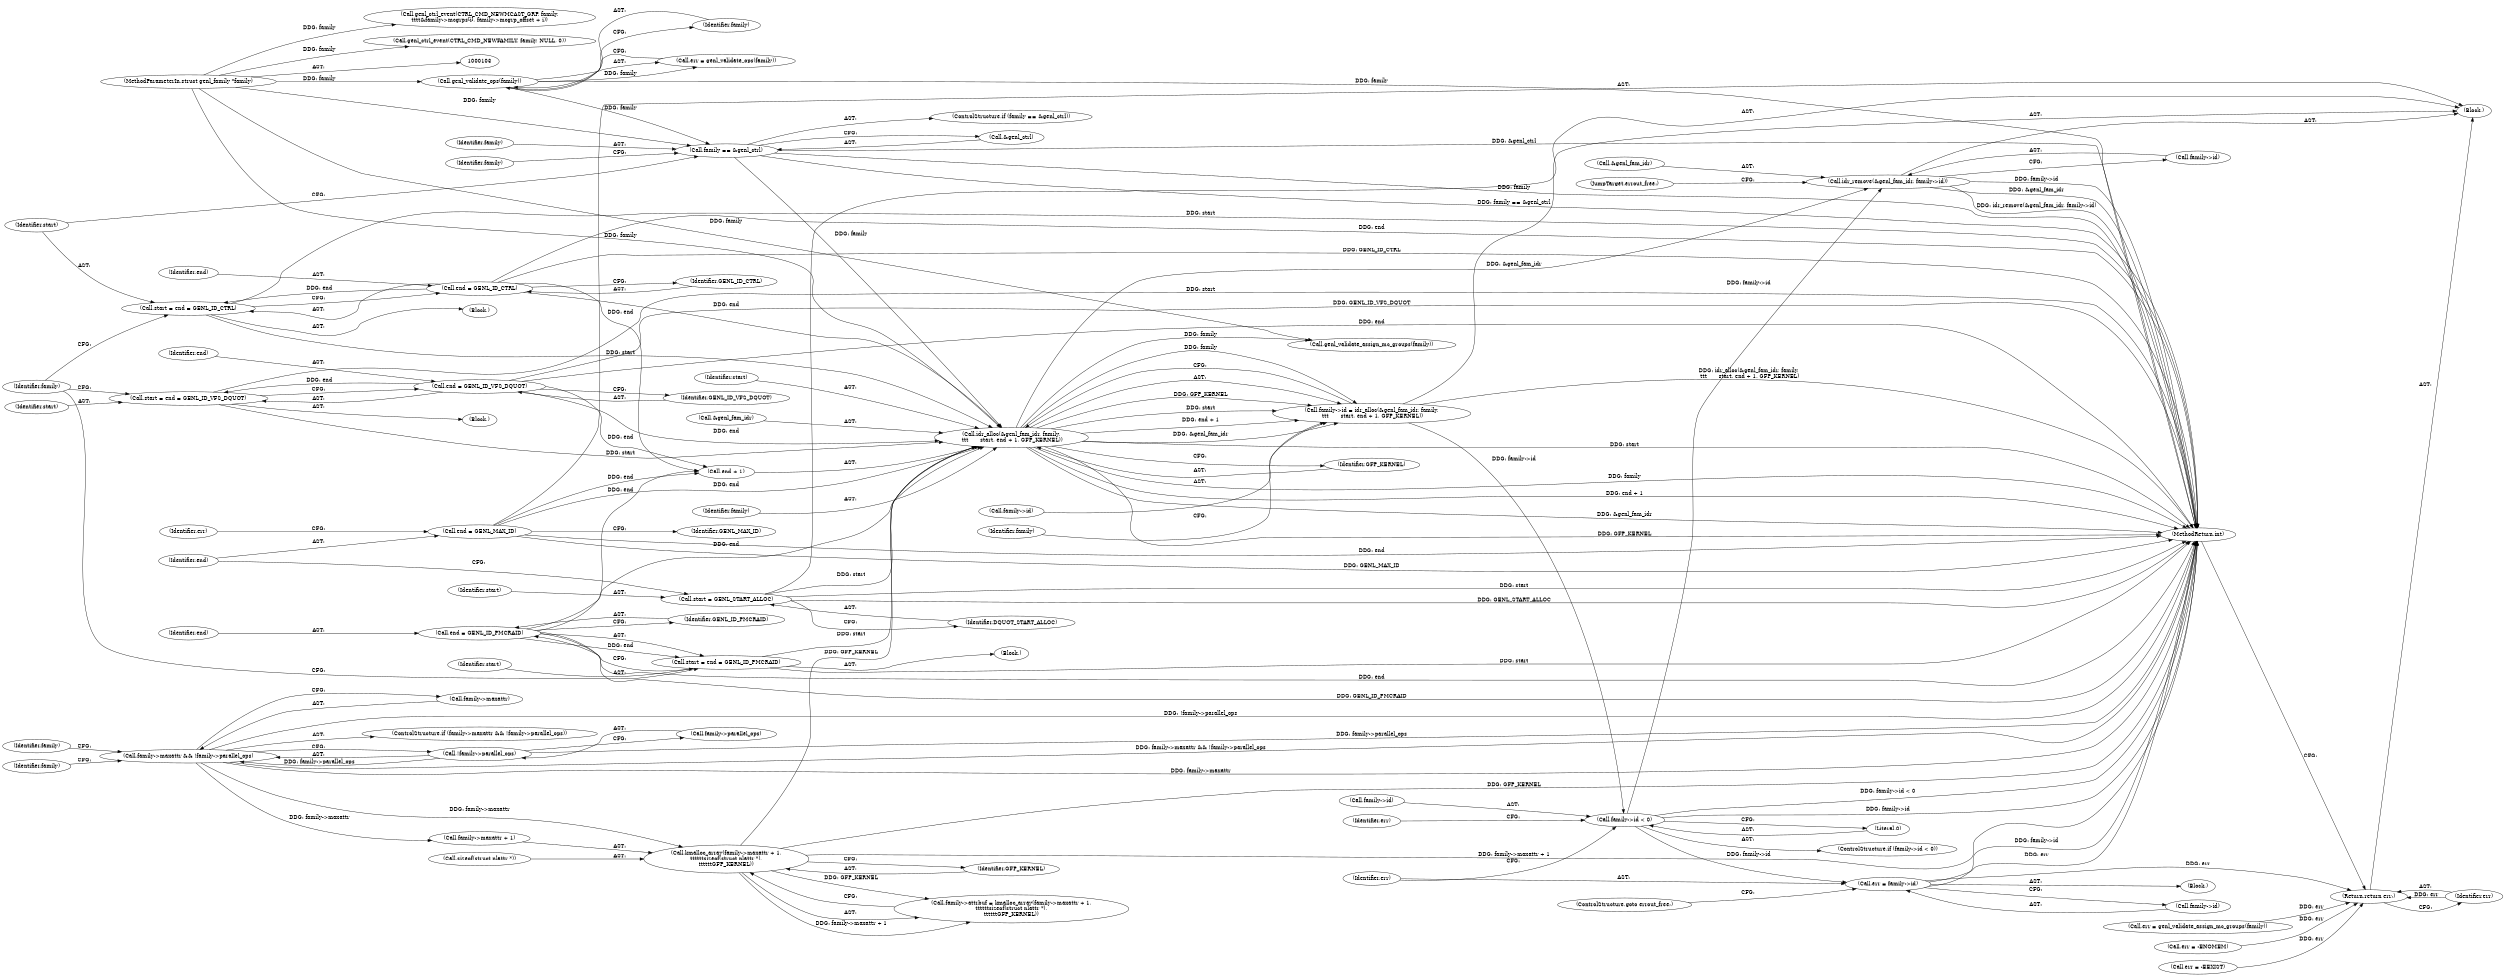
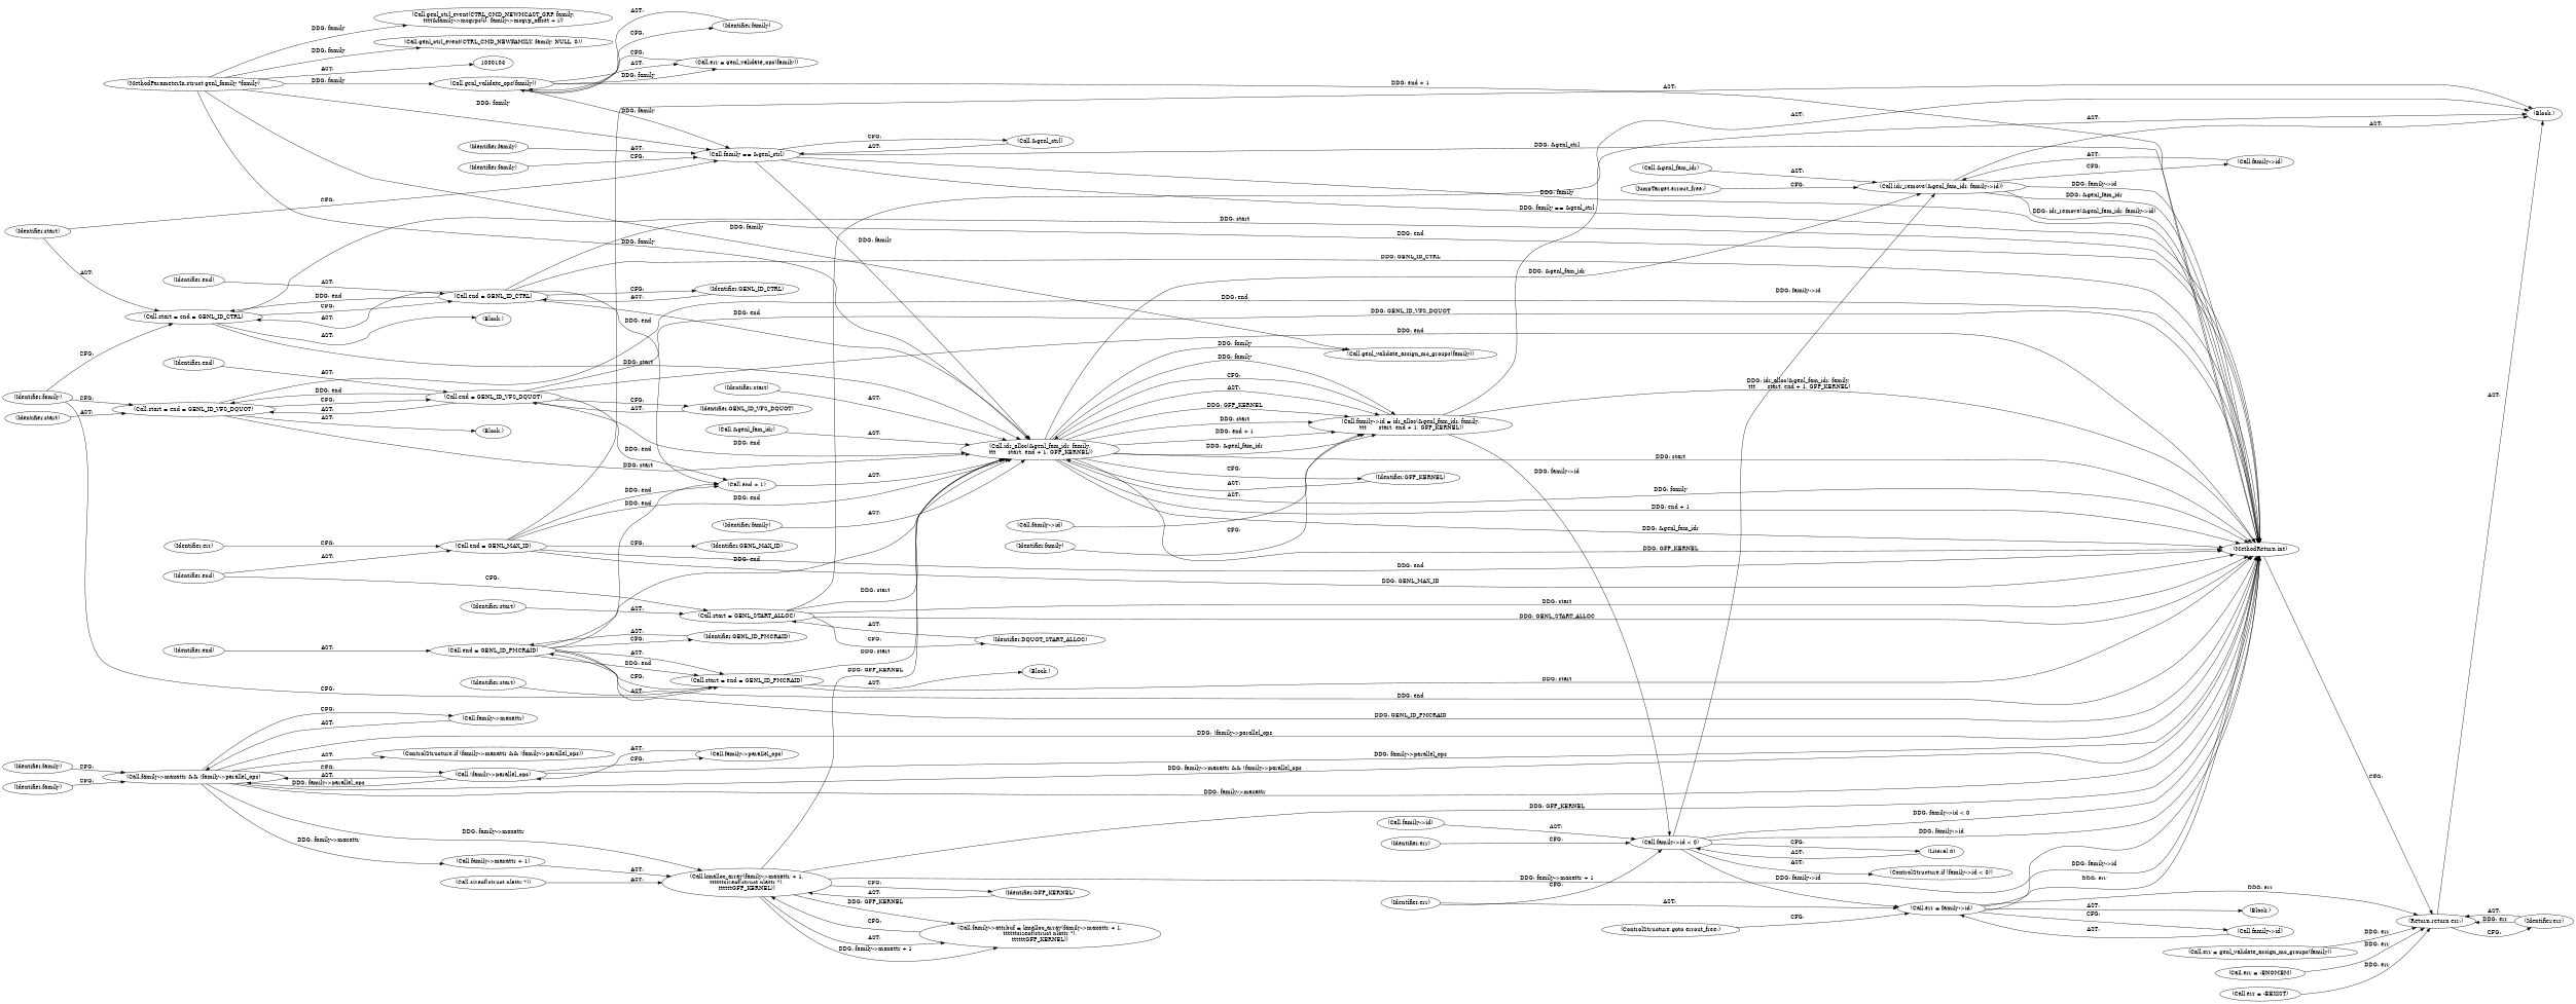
  digraph {
    rankdir=LR
    n1 [label="(Call,family->id < 0)"]
    n2 [label="(Call,err = family->id)"]
    n3 [label="(Call,idr_remove(&genl_fam_idr, family->id))"]
    n4 [label="(Literal,0)"]
    n5 [label="(MethodReturn,int)"]
    n6 [label="(ControlStructure,if (family->id < 0))"]
    n7 [label="(Return,return err;)"]
    n8 [label="(Block,)"]
    n9 [label="(Call,family->id)"]
    n10 [label="(Block,)"]
    n11 [label="(Call,family->id)"]
    n12 [label="(Call,family->id = idr_alloc(&genl_fam_idr, family,\n \t\t\t       start, end + 1, GFP_KERNEL))"]
    n13 [label="(Call,idr_alloc(&genl_fam_idr, family,\n \t\t\t       start, end + 1, GFP_KERNEL))"]
    n14 [label="(Identifier,GFP_KERNEL)"]
    n15 [label="(Call,genl_validate_assign_mc_groups(family))"]
    n16 [label="(Call,family == &genl_ctrl)"]
-   n17 [label="(ControlStructure,if (family == &genl_ctrl))"]
    n18 [label="(Call,&genl_ctrl)"]
    n19 [label="(Call,genl_validate_ops(family))"]
    n20 [label="(Call,err = genl_validate_ops(family))"]
    n21 [label="(Identifier,family)"]
    n22 [label="(MethodParameterIn,struct genl_family *family)"]
    n23 [label="(Call,genl_ctrl_event(CTRL_CMD_NEWMCAST_GRP, family,\n\t\t\t\t&family->mcgrps[i], family->mcgrp_offset + i))"]
    n24 [label="(Call,genl_ctrl_event(CTRL_CMD_NEWFAMILY, family, NULL, 0))"]
    1000103
    n26 [label="(Call,start = end = GENL_ID_PMCRAID)"]
    n27 [label="(Call,end = GENL_ID_PMCRAID)"]
    n28 [label="(Block,)"]
    n29 [label="(Call,end + 1)"]
    n30 [label="(Identifier,GENL_ID_PMCRAID)"]
    n31 [label="(Call,start = end = GENL_ID_CTRL)"]
    n32 [label="(Call,end = GENL_ID_CTRL)"]
    n33 [label="(Block,)"]
    n34 [label="(Identifier,GENL_ID_CTRL)"]
    n35 [label="(Call,start = GENL_START_ALLOC)"]
    n36 [label="(Identifier,DQUOT_START_ALLOC)"]
    n37 [label="(Call,start = end = GENL_ID_VFS_DQUOT)"]
    n38 [label="(Call,end = GENL_ID_VFS_DQUOT)"]
    n39 [label="(Block,)"]
    n40 [label="(Identifier,GENL_ID_VFS_DQUOT)"]
    n41 [label="(Call,end = GENL_MAX_ID)"]
    n42 [label="(Identifier,GENL_MAX_ID)"]
    n43 [label="(Call,kmalloc_array(family->maxattr + 1,\n\t\t\t\t\t\tsizeof(struct nlattr *),\n\t\t\t\t\t\tGFP_KERNEL))"]
    n44 [label="(Identifier,GFP_KERNEL)"]
    n45 [label="(Call,family->attrbuf = kmalloc_array(family->maxattr + 1,\n\t\t\t\t\t\tsizeof(struct nlattr *),\n\t\t\t\t\t\tGFP_KERNEL))"]
    n46 [label="(Call,family->maxattr && !family->parallel_ops)"]
    n47 [label="(Call,!family->parallel_ops)"]
    n48 [label="(Call,family->maxattr)"]
    n49 [label="(Call,family->maxattr + 1)"]
    n50 [label="(ControlStructure,if (family->maxattr && !family->parallel_ops))"]
    n51 [label="(Call,family->parallel_ops)"]
    n52 [label="(Identifier,err)"]
    n53 [label="(Identifier,start)"]
    n54 [label="(Identifier,family)"]
    n55 [label="(Identifier,err)"]
    n56 [label="(Identifier,family)"]
    n57 [label="(Call,family->id)"]
    n58 [label="(Call,err = genl_validate_assign_mc_groups(family))"]
    n59 [label="(Identifier,end)"]
    n60 [label="(ControlStructure,goto errout_free;)"]
    n61 [label="(Call,&genl_fam_idr)"]
    n62 [label="(Identifier,end)"]
    n63 [label="(Call,sizeof(struct nlattr *))"]
    n64 [label="(Identifier,start)"]
    n65 [label="(Identifier,family)"]
    n66 [label="(Identifier,family)"]
    n67 [label="(Call,&genl_fam_idr)"]
    n68 [label="(Call,err = -ENOMEM)"]
    n69 [label="(Identifier,start)"]
    n70 [label="(Identifier,family)"]
    n71 [label="(Call,err = -EEXIST)"]
    n72 [label="(Identifier,end)"]
    n73 [label="(Identifier,err)"]
    n74 [label="(Identifier,start)"]
    n75 [label="(Identifier,err)"]
    n76 [label="(Call,family->id)"]
    n77 [label="(Identifier,family)"]
    n78 [label="(Identifier,start)"]
    n79 [label="(Identifier,end)"]
    n80 [label="(Identifier,family)"]
    n81 [label="(JumpTarget,errout_free:)"]
    n1 -> n2 [label="DDG: family->id"]
    n1 -> n3 [label="DDG: family->id"]
    n1 -> n4 [label="CFG: "]
    n1 -> n5 [label="DDG: family->id"]
    n1 -> n5 [label="DDG: family->id < 0"]
    n1 -> n6 [label="AST: "]
    n2 -> n5 [label="DDG: err"]
    n2 -> n5 [label="DDG: family->id"]
    n2 -> n7 [label="DDG: err"]
    n2 -> n8 [label="AST: "]
    n2 -> n9 [label="CFG: "]
    n3 -> n5 [label="DDG: &genl_fam_idr"]
    n3 -> n5 [label="DDG: idr_remove(&genl_fam_idr, family->id)"]
    n3 -> n5 [label="DDG: family->id"]
    n3 -> n10 [label="AST: "]
    n3 -> n11 [label="CFG: "]
    n4 -> n1 [label="AST: "]
    n5 -> n7 [label="CFG: "]
    n7 -> n10 [label="AST: "]
    n7 -> n52 [label="CFG: "]
    n9 -> n2 [label="AST: "]
    n11 -> n3 [label="AST: "]
    n12 -> n1 [label="DDG: family->id"]
    n12 -> n5 [label="DDG: idr_alloc(&genl_fam_idr, family,\n \t\t\t       start, end + 1, GFP_KERNEL)"]
    n12 -> n10 [label="AST: "]
    n12 -> n13 [label="CFG: "]
    n13 -> n3 [label="DDG: &genl_fam_idr"]
    n13 -> n5 [label="DDG: start"]
    n13 -> n5 [label="DDG: family"]
    n13 -> n5 [label="DDG: end + 1"]
    n13 -> n5 [label="DDG: &genl_fam_idr"]
    n13 -> n5 [label="DDG: GFP_KERNEL"]
    n13 -> n12 [label="AST: "]
    n13 -> n12 [label="DDG: GFP_KERNEL"]
    n13 -> n12 [label="DDG: start"]
    n13 -> n12 [label="DDG: end + 1"]
    n13 -> n12 [label="DDG: &genl_fam_idr"]
    n13 -> n12 [label="DDG: family"]
    n13 -> n14 [label="CFG: "]
    n13 -> n15 [label="DDG: family"]
    n14 -> n13 [label="AST: "]
    n16 -> n5 [label="DDG: &genl_ctrl"]
    n16 -> n5 [label="DDG: family"]
    n16 -> n5 [label="DDG: family == &genl_ctrl"]
    n16 -> n13 [label="DDG: family"]
-   n16 -> n17 [label="AST: "]
    n16 -> n18 [label="CFG: "]
    n18 -> n16 [label="AST: "]
-   n19 -> n5 [label="DDG: family"]
+   n19 -> n5 [label="DDG: end + 1"]
    n19 -> n16 [label="DDG: family"]
    n19 -> n20 [label="AST: "]
    n19 -> n20 [label="DDG: family"]
    n19 -> n21 [label="CFG: "]
    n20 -> n19 [label="CFG: "]
    n21 -> n19 [label="AST: "]
    n22 -> n13 [label="DDG: family"]
    n22 -> n15 [label="DDG: family"]
    n22 -> n16 [label="DDG: family"]
    n22 -> n19 [label="DDG: family"]
    n22 -> n23 [label="DDG: family"]
    n22 -> n24 [label="DDG: family"]
    n22 -> 1000103 [label="AST: "]
    n26 -> n5 [label="DDG: start"]
    n26 -> n13 [label="DDG: start"]
    n26 -> n27 [label="CFG: "]
    n26 -> n28 [label="AST: "]
    n27 -> n5 [label="DDG: end"]
    n27 -> n5 [label="DDG: GENL_ID_PMCRAID"]
    n27 -> n13 [label="DDG: end"]
    n27 -> n26 [label="AST: "]
    n27 -> n26 [label="DDG: end"]
    n27 -> n29 [label="DDG: end"]
    n27 -> n30 [label="CFG: "]
    n29 -> n13 [label="AST: "]
    n30 -> n27 [label="AST: "]
    n31 -> n5 [label="DDG: start"]
    n31 -> n13 [label="DDG: start"]
    n31 -> n32 [label="CFG: "]
    n31 -> n33 [label="AST: "]
    n32 -> n5 [label="DDG: end"]
    n32 -> n5 [label="DDG: GENL_ID_CTRL"]
    n32 -> n13 [label="DDG: end"]
    n32 -> n29 [label="DDG: end"]
    n32 -> n31 [label="AST: "]
    n32 -> n31 [label="DDG: end"]
    n32 -> n34 [label="CFG: "]
    n34 -> n32 [label="AST: "]
    n35 -> n5 [label="DDG: start"]
    n35 -> n5 [label="DDG: GENL_START_ALLOC"]
    n35 -> n10 [label="AST: "]
    n35 -> n13 [label="DDG: start"]
    n35 -> n36 [label="CFG: "]
    n36 -> n35 [label="AST: "]
-   n37 -> n5 [label="DDG: start"]
+   n37 -> n5 [label="DDG: end"]
    n37 -> n13 [label="DDG: start"]
    n37 -> n38 [label="CFG: "]
    n37 -> n39 [label="AST: "]
    n38 -> n5 [label="DDG: GENL_ID_VFS_DQUOT"]
    n38 -> n5 [label="DDG: end"]
    n38 -> n13 [label="DDG: end"]
    n38 -> n29 [label="DDG: end"]
    n38 -> n37 [label="AST: "]
    n38 -> n37 [label="DDG: end"]
    n38 -> n40 [label="CFG: "]
    n40 -> n38 [label="AST: "]
    n41 -> n5 [label="DDG: end"]
    n41 -> n5 [label="DDG: GENL_MAX_ID"]
    n41 -> n10 [label="AST: "]
    n41 -> n13 [label="DDG: end"]
    n41 -> n29 [label="DDG: end"]
    n41 -> n42 [label="CFG: "]
    n43 -> n5 [label="DDG: GFP_KERNEL"]
    n43 -> n5 [label="DDG: family->maxattr + 1"]
    n43 -> n13 [label="DDG: GFP_KERNEL"]
    n43 -> n44 [label="CFG: "]
    n43 -> n45 [label="AST: "]
    n43 -> n45 [label="DDG: family->maxattr + 1"]
    n43 -> n45 [label="DDG: GFP_KERNEL"]
    n44 -> n43 [label="AST: "]
    n45 -> n43 [label="CFG: "]
    n46 -> n5 [label="DDG: !family->parallel_ops"]
    n46 -> n5 [label="DDG: family->maxattr && !family->parallel_ops"]
    n46 -> n5 [label="DDG: family->maxattr"]
    n46 -> n43 [label="DDG: family->maxattr"]
    n46 -> n47 [label="CFG: "]
    n46 -> n48 [label="CFG: "]
    n46 -> n49 [label="DDG: family->maxattr"]
    n46 -> n50 [label="AST: "]
    n47 -> n5 [label="DDG: family->parallel_ops"]
    n47 -> n46 [label="AST: "]
    n47 -> n46 [label="DDG: family->parallel_ops"]
    n47 -> n51 [label="CFG: "]
    n48 -> n46 [label="AST: "]
    n49 -> n43 [label="AST: "]
    n51 -> n47 [label="AST: "]
    n52 -> n7 [label="AST: "]
    n52 -> n7 [label="DDG: err"]
    n53 -> n13 [label="AST: "]
    n54 -> n46 [label="CFG: "]
    n55 -> n41 [label="CFG: "]
    n56 -> n16 [label="AST: "]
    n57 -> n12 [label="AST: "]
    n58 -> n7 [label="DDG: err"]
    n59 -> n32 [label="AST: "]
    n60 -> n2 [label="CFG: "]
    n61 -> n13 [label="AST: "]
    n62 -> n35 [label="CFG: "]
    n62 -> n41 [label="AST: "]
    n63 -> n43 [label="AST: "]
    n64 -> n35 [label="AST: "]
    n65 -> n26 [label="CFG: "]
    n65 -> n31 [label="CFG: "]
    n65 -> n37 [label="CFG: "]
    n66 -> n13 [label="AST: "]
    n67 -> n3 [label="AST: "]
    n68 -> n7 [label="DDG: err"]
    n69 -> n37 [label="AST: "]
    n70 -> n16 [label="CFG: "]
    n71 -> n7 [label="DDG: err"]
    n72 -> n38 [label="AST: "]
    n73 -> n1 [label="CFG: "]
    n73 -> n2 [label="AST: "]
    n74 -> n26 [label="AST: "]
    n75 -> n1 [label="CFG: "]
    n76 -> n1 [label="AST: "]
    n77 -> n12 [label="CFG: "]
    n78 -> n16 [label="CFG: "]
    n78 -> n31 [label="AST: "]
    n79 -> n27 [label="AST: "]
    n80 -> n46 [label="CFG: "]
    n81 -> n3 [label="CFG: "]
  }
